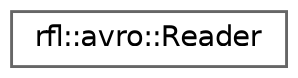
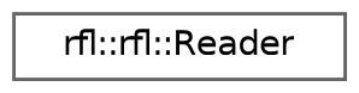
  digraph {
    rankdir=LR
-   n1 [color=grey40 fillcolor=white fontname=Helvetica fontsize=10 height=0.2 label="rfl::avro::Reader" shape=box style=filled width=0.4]
+   n1 [color=grey40 fillcolor=white fontname=Helvetica fontsize=10 height=0.2 label="rfl::rfl::Reader" shape=box style=filled width=0.4]
  }
